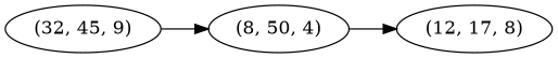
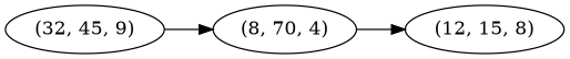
  digraph {
    rankdir=LR
-   "(8, 70, 4)" [label="(8, 50, 4)"]
-   "(12, 17, 8)"
+   "(8, 70, 4)"
+   "(12, 17, 8)" [label="(12, 15, 8)"]
    "(32, 45, 9)"
    "(8, 70, 4)" -> "(12, 17, 8)"
    "(32, 45, 9)" -> "(8, 70, 4)"
  }
